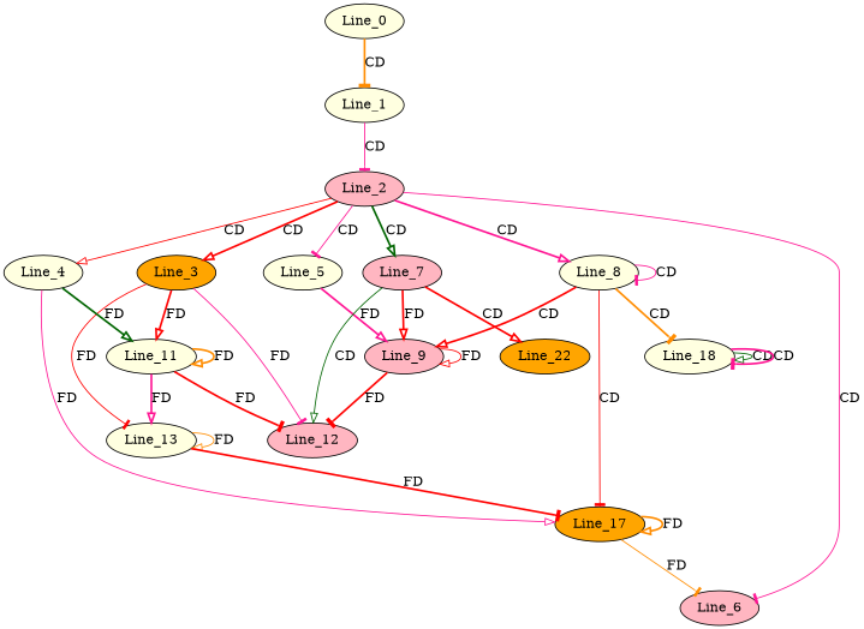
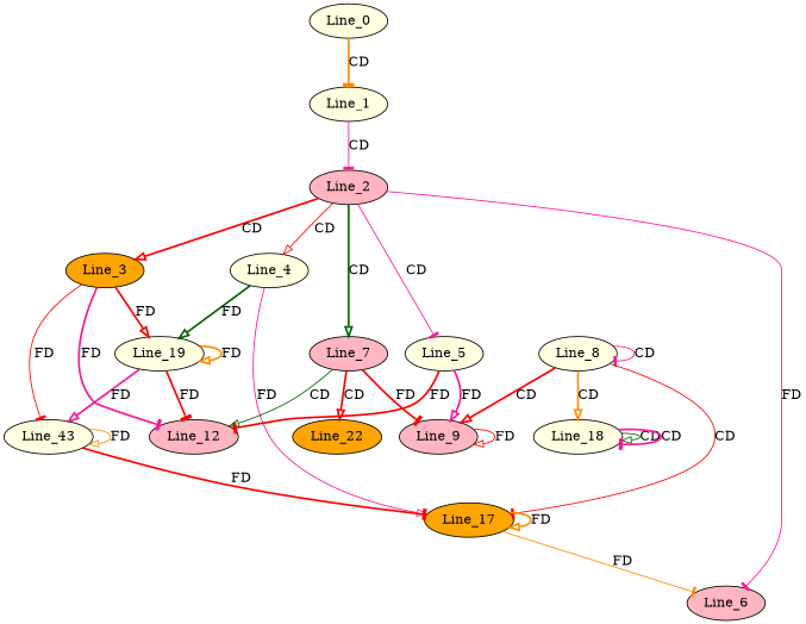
  digraph {
    node [fillcolor=lightyellow style=filled]
    edge [arrowhead=onormal color=red style=bold]
    Line_0
    Line_1
    Line_2 [fillcolor=lightpink]
    Line_3 [fillcolor=orange]
    Line_4
    Line_5
    Line_6 [fillcolor=lightpink]
    Line_7 [fillcolor=lightpink]
    Line_8
-   Line_11
+   Line_11 [label=Line_19]
    Line_12 [fillcolor=lightpink]
-   Line_13
+   Line_13 [label=Line_43]
    Line_17 [fillcolor=orange]
    Line_9 [fillcolor=lightpink]
    Line_22 [fillcolor=orange]
    Line_18
    Line_0 -> Line_1 [arrowhead=tee color=darkorange label=CD]
    Line_1 -> Line_2 [arrowhead=tee color=deeppink label=CD style=solid]
    Line_2 -> Line_3 [label=CD]
    Line_2 -> Line_4 [label=CD style=solid]
    Line_2 -> Line_5 [arrowhead=tee color=deeppink label=CD style=solid]
-   Line_2 -> Line_6 [arrowhead=tee color=deeppink label=CD style=solid]
+   Line_2 -> Line_6 [arrowhead=tee color=deeppink label=FD style=solid]
    Line_2 -> Line_7 [color=darkgreen label=CD]
-   Line_2 -> Line_8 [color=deeppink label=CD]
    Line_3 -> Line_11 [label=FD]
-   Line_3 -> Line_12 [arrowhead=tee color=deeppink label=FD style=solid]
+   Line_3 -> Line_12 [arrowhead=tee color=deeppink label=FD]
    Line_3 -> Line_13 [arrowhead=tee label=FD style=solid]
    Line_4 -> Line_11 [color=darkgreen label=FD]
    Line_4 -> Line_17 [color=deeppink label=FD style=solid]
    Line_5 -> Line_9 [color=deeppink label=FD]
    Line_7 -> Line_12 [color=darkgreen label=CD style=solid]
-   Line_7 -> Line_9 [label=FD]
+   Line_7 -> Line_9 [arrowhead=tee label=FD]
    Line_7 -> Line_22 [label=CD]
    Line_8 -> Line_8 [arrowhead=tee color=deeppink label=CD style=solid]
    Line_8 -> Line_17 [arrowhead=tee label=CD style=solid]
    Line_8 -> Line_9 [label=CD]
-   Line_8 -> Line_18 [arrowhead=tee color=darkorange label=CD]
+   Line_8 -> Line_18 [color=darkorange label=CD]
    Line_11 -> Line_11 [color=darkorange label=FD]
    Line_11 -> Line_12 [arrowhead=tee label=FD]
    Line_11 -> Line_13 [color=deeppink label=FD]
    Line_13 -> Line_13 [color=darkorange label=FD style=solid]
    Line_13 -> Line_17 [arrowhead=tee label=FD]
    Line_17 -> Line_6 [arrowhead=tee color=darkorange label=FD style=solid]
    Line_17 -> Line_17 [color=darkorange label=FD]
-   Line_9 -> Line_12 [arrowhead=tee label=FD]
+   Line_5 -> Line_12 [arrowhead=tee label=FD]
    Line_9 -> Line_9 [label=FD style=solid]
    Line_18 -> Line_18 [color=darkgreen label=CD style=solid]
    Line_18 -> Line_18 [arrowhead=tee color=deeppink label=CD]
  }
